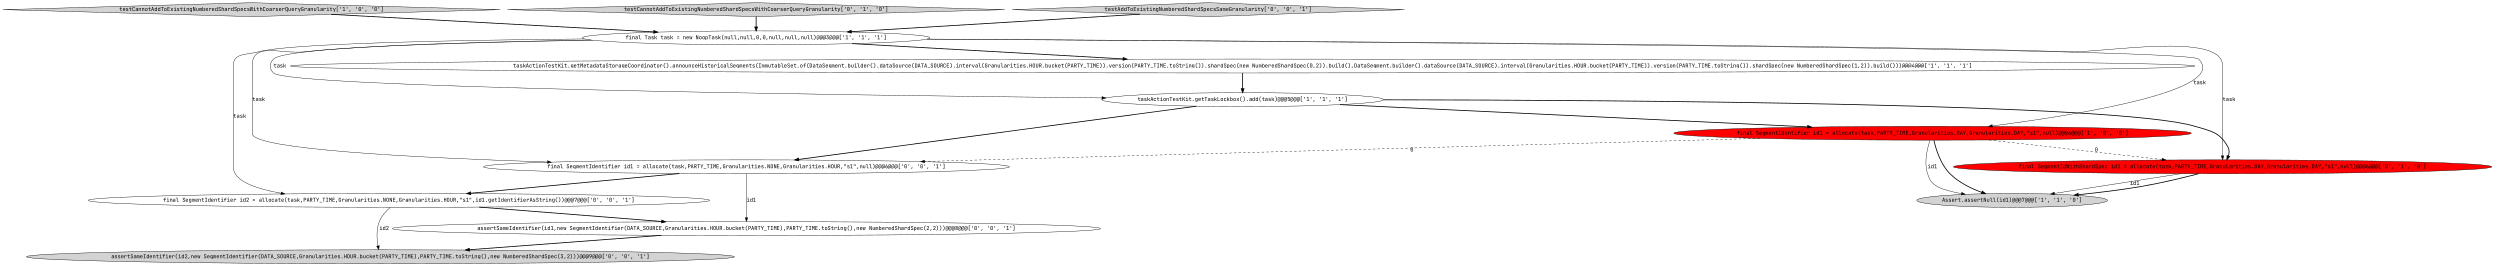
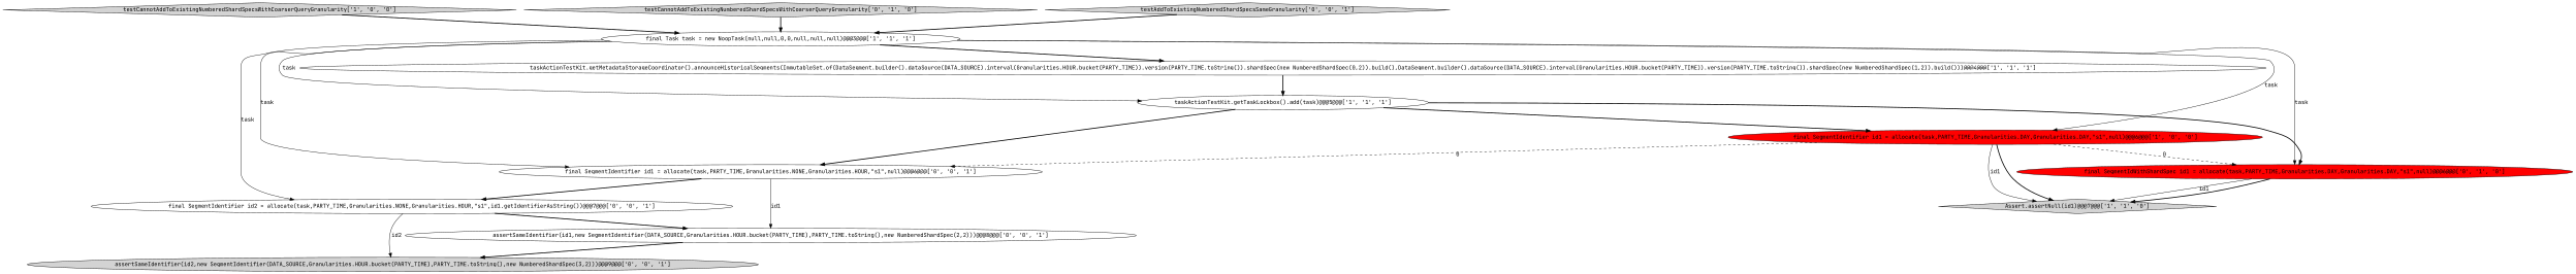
  digraph {
    fontname="JetBrains Mono"
    node [fillcolor=white shape=ellipse style=filled fontname="JetBrains Mono"]
    edge [style=bold fontname="JetBrains Mono"]
    n1 [fillcolor=lightgray label="testCannotAddToExistingNumberedShardSpecsWithCoarserQueryGranularity['1', '0', '0']" shape=diamond]
    n2 [label="final Task task = new NoopTask(null,null,0,0,null,null,null)@@@3@@@['1', '1', '1']"]
    n3 [fillcolor=lightgray label="testCannotAddToExistingNumberedShardSpecsWithCoarserQueryGranularity['0', '1', '0']" shape=diamond]
    n4 [label="final SegmentIdentifier id1 = allocate(task,PARTY_TIME,Granularities.NONE,Granularities.HOUR,\"s1\",null)@@@6@@@['0', '0', '1']"]
    n5 [label="taskActionTestKit.getTaskLockbox().add(task)@@@5@@@['1', '1', '1']"]
    n6 [label="final SegmentIdentifier id2 = allocate(task,PARTY_TIME,Granularities.NONE,Granularities.HOUR,\"s1\",id1.getIdentifierAsString())@@@7@@@['0', '0', '1']"]
    n7 [label="taskActionTestKit.getMetadataStorageCoordinator().announceHistoricalSegments(ImmutableSet.of(DataSegment.builder().dataSource(DATA_SOURCE).interval(Granularities.HOUR.bucket(PARTY_TIME)).version(PARTY_TIME.toString()).shardSpec(new NumberedShardSpec(0,2)).build(),DataSegment.builder().dataSource(DATA_SOURCE).interval(Granularities.HOUR.bucket(PARTY_TIME)).version(PARTY_TIME.toString()).shardSpec(new NumberedShardSpec(1,2)).build()))@@@4@@@['1', '1', '1']"]
    n8 [fillcolor=red label="final SegmentIdentifier id1 = allocate(task,PARTY_TIME,Granularities.DAY,Granularities.DAY,\"s1\",null)@@@6@@@['1', '0', '0']"]
    n9 [fillcolor=red label="final SegmentIdWithShardSpec id1 = allocate(task,PARTY_TIME,Granularities.DAY,Granularities.DAY,\"s1\",null)@@@6@@@['0', '1', '0']"]
    n10 [label="assertSameIdentifier(id1,new SegmentIdentifier(DATA_SOURCE,Granularities.HOUR.bucket(PARTY_TIME),PARTY_TIME.toString(),new NumberedShardSpec(2,2)))@@@8@@@['0', '0', '1']"]
    n11 [fillcolor=lightgray label="assertSameIdentifier(id2,new SegmentIdentifier(DATA_SOURCE,Granularities.HOUR.bucket(PARTY_TIME),PARTY_TIME.toString(),new NumberedShardSpec(3,2)))@@@9@@@['0', '0', '1']"]
-   n12 [fillcolor=lightgray label="Assert.assertNull(id1)@@@7@@@['1', '1', '0']"]
+   n12 [fillcolor=lightgray label="Assert.assertNull(id1)@@@7@@@['1', '1', '0']" shape=diamond]
    n13 [fillcolor=lightgray label="testAddToExistingNumberedShardSpecsSameGranularity['0', '0', '1']" shape=diamond]
    n1 -> n2
    n2 -> n4 [label=task style=solid]
    n2 -> n5 [label=task style=solid]
    n2 -> n6 [label=task style=solid]
    n2 -> n7
    n2 -> n8 [label=task style=solid]
    n2 -> n9 [label=task style=solid]
    n3 -> n2
    n4 -> n6
    n4 -> n10 [label=id1 style=solid]
    n5 -> n4
    n5 -> n8
    n5 -> n9
    n6 -> n10
    n6 -> n11 [label=id2 style=solid]
    n7 -> n5
    n8 -> n4 [label=0 style=dashed]
    n8 -> n9 [label=0 style=dashed]
    n8 -> n12 [label=id1 style=solid]
    n8 -> n12
    n9 -> n12 [label=id1 style=solid]
    n9 -> n12
    n10 -> n11
    n13 -> n2
  }
